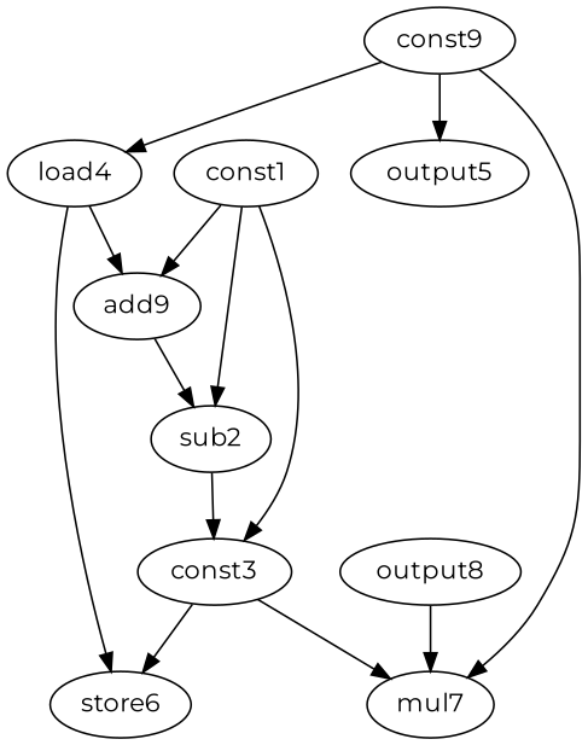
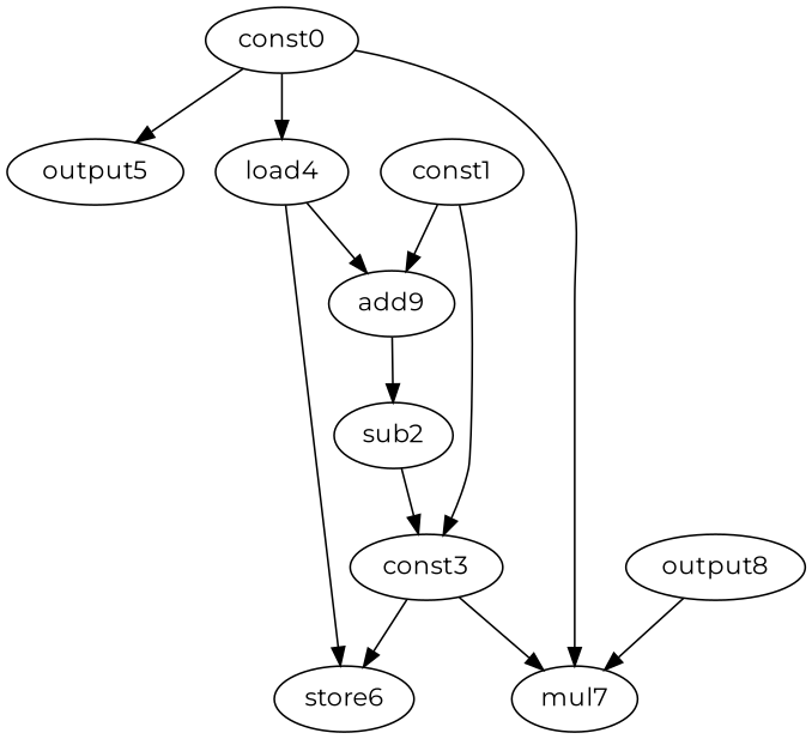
  digraph {
    fontname=Montserrat
    node [fontname=Montserrat opcode=const]
    edge [fontname=Montserrat operand=0]
    load4 [opcode=load]
-   const0 [label=const9]
+   const0
    output5 [opcode=output]
    mul7 [opcode=mul]
    add9 [opcode=add]
    store6 [opcode=store]
    sub2 [opcode=sub]
    const1
    n9 [label=const3 opcode=sub]
    output8 [opcode=output]
    load4 -> add9 [operand=1]
    load4 -> store6 [operand=1]
    const0 -> load4
    const0 -> output5
    const0 -> mul7
    add9 -> sub2 [operand=1]
    sub2 -> n9 [operand=1]
    const1 -> add9
-   const1 -> sub2
    const1 -> n9
    n9 -> mul7 [operand=1]
    n9 -> store6
    output8 -> mul7
  }
